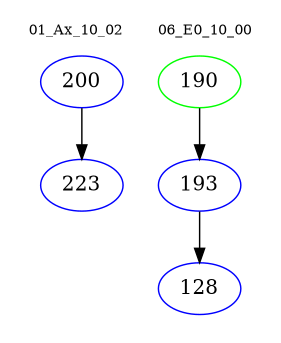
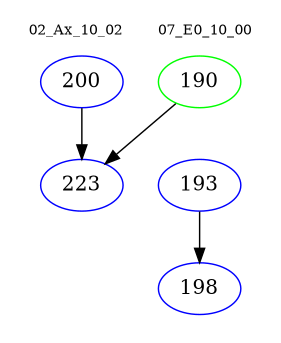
  digraph {
    node [color=blue]
    edge [color=black]
    n1 [label=200]
    n2 [label=223]
    n3 [color=green label=190]
    n4 [label=193]
-   n5 [label=128]
+   n5 [label=198]
    subgraph cluster_1 {
      color=white
      fontsize=10
-     label="01_Ax_10_02"
+     label="02_Ax_10_02"
      n1
      n2
    }
    subgraph cluster_2 {
      color=white
      fontsize=10
-     label="06_E0_10_00"
+     label="07_E0_10_00"
      n3
      n4
      n5
    }
    n1 -> n2
-   n3 -> n4
+   n3 -> n2
    n4 -> n5
  }
